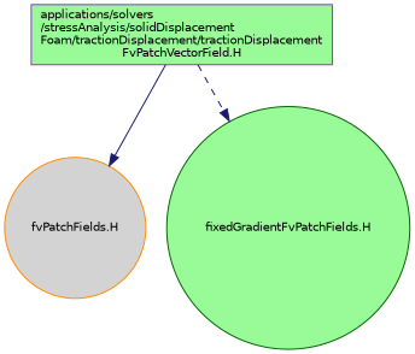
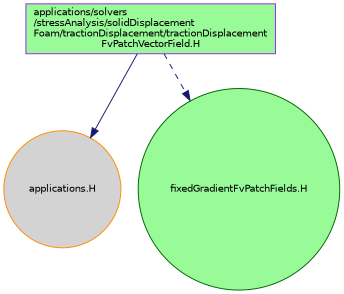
  digraph {
    node [fillcolor=palegreen fontname=Helvetica fontsize=10 shape=circle style=filled]
    edge [color=midnightblue fontname=Helvetica fontsize=10 labelfontname=Helvetica labelfontsize=10]
    n1 [color=purple fontcolor=black height=0.2 label="applications/solvers\l/stressAnalysis/solidDisplacement\lFoam/tractionDisplacement/tractionDisplacement\lFvPatchVectorField.H" shape=box width=0.4]
-   n2 [color=darkorange height=0.2 label="fvPatchFields.H" width=0.4 fillcolor=lightgrey]
+   n2 [color=darkorange height=0.2 label="applications.H" width=0.4 fillcolor=lightgrey]
    n3 [color=darkgreen height=0.2 label="fixedGradientFvPatchFields.H" width=0.4]
    n1 -> n2 [style=solid]
    n1 -> n3 [style=dashed]
  }
